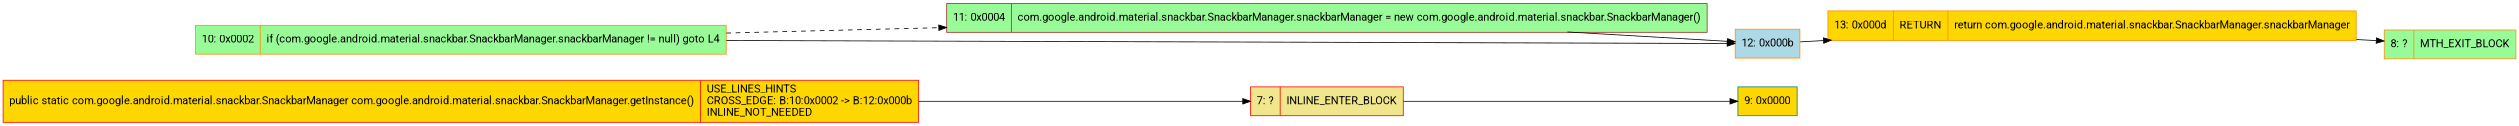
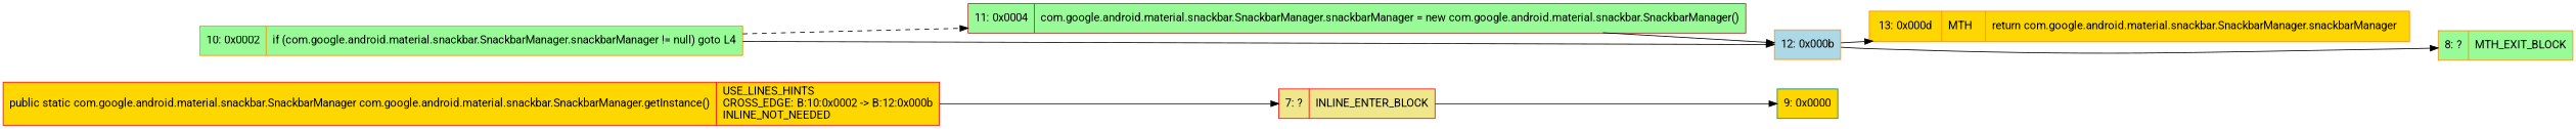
  digraph {
    fontname=Roboto
    rankdir=LR
    node [color=darkorange fillcolor=gold fontname=Roboto shape=record style=filled]
    edge [fontname=Roboto]
    n1 [color=red fillcolor=khaki label="{7\:\ ?|INLINE_ENTER_BLOCK\l}"]
    n2 [color=teal label="{9\:\ 0x0000}"]
    n3 [fillcolor=palegreen label="{10\:\ 0x0002|if (com.google.android.material.snackbar.SnackbarManager.snackbarManager != null) goto L4\l}"]
    n4 [color=brown fillcolor=palegreen label="{11\:\ 0x0004|com.google.android.material.snackbar.SnackbarManager.snackbarManager = new com.google.android.material.snackbar.SnackbarManager()\l}"]
    n5 [fillcolor=lightblue label="{12\:\ 0x000b}"]
-   n6 [label="{13\:\ 0x000d|RETURN\l|return com.google.android.material.snackbar.SnackbarManager.snackbarManager\l}"]
+   n6 [label="{13\:\ 0x000d|MTH\l|return com.google.android.material.snackbar.SnackbarManager.snackbarManager\l}"]
    n7 [fillcolor=palegreen label="{8\:\ ?|MTH_EXIT_BLOCK\l}"]
    n8 [color=red label="{public static com.google.android.material.snackbar.SnackbarManager com.google.android.material.snackbar.SnackbarManager.getInstance()  | USE_LINES_HINTS\lCROSS_EDGE: B:10:0x0002 \-\> B:12:0x000b\lINLINE_NOT_NEEDED\l}"]
    n1 -> n2
    n3 -> n4 [style=dashed]
    n3 -> n5
    n4 -> n5
    n5 -> n6
-   n6 -> n7
+   n5 -> n7
    n8 -> n1
  }
